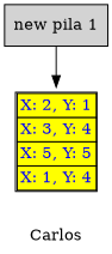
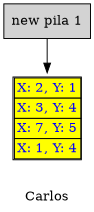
  digraph {
    label=Carlos
    fontname="DejaVu Serif"
    node [fontname="DejaVu Serif"]
    n1 [label="new pila 1" rankdir=UD shape=box style=filled]
-   n2 [label=< 	<table border="1" cellborder="1" cellspacing="0"> 		<tr><td bgcolor="yellow"><font color="#0000ff">X: 2, Y: 1</font></td></tr> 		<tr><td bgcolor="yellow"><font color="#0000ff">X: 3, Y: 4</font></td></tr> 		<tr><td bgcolor="yellow"><font color="#0000ff">X: 5, Y: 5</font></td></tr> 		<tr><td bgcolor="yellow"><font color="#0000ff">X: 1, Y: 4</font></td></tr> 	</table>> shape=plaintext]
+   n2 [label=< 	<table border="1" cellborder="1" cellspacing="0"> 		<tr><td bgcolor="yellow"><font color="#0000ff">X: 2, Y: 1</font></td></tr> 		<tr><td bgcolor="yellow"><font color="#0000ff">X: 3, Y: 4</font></td></tr> 		<tr><td bgcolor="yellow"><font color="#0000ff">X: 7, Y: 5</font></td></tr> 		<tr><td bgcolor="yellow"><font color="#0000ff">X: 1, Y: 4</font></td></tr> 	</table>> shape=plaintext]
    subgraph sub_1 {
      rank=same
      n1
    }
    n1 -> n2 [fontname="DejaVu Serif"]
  }
